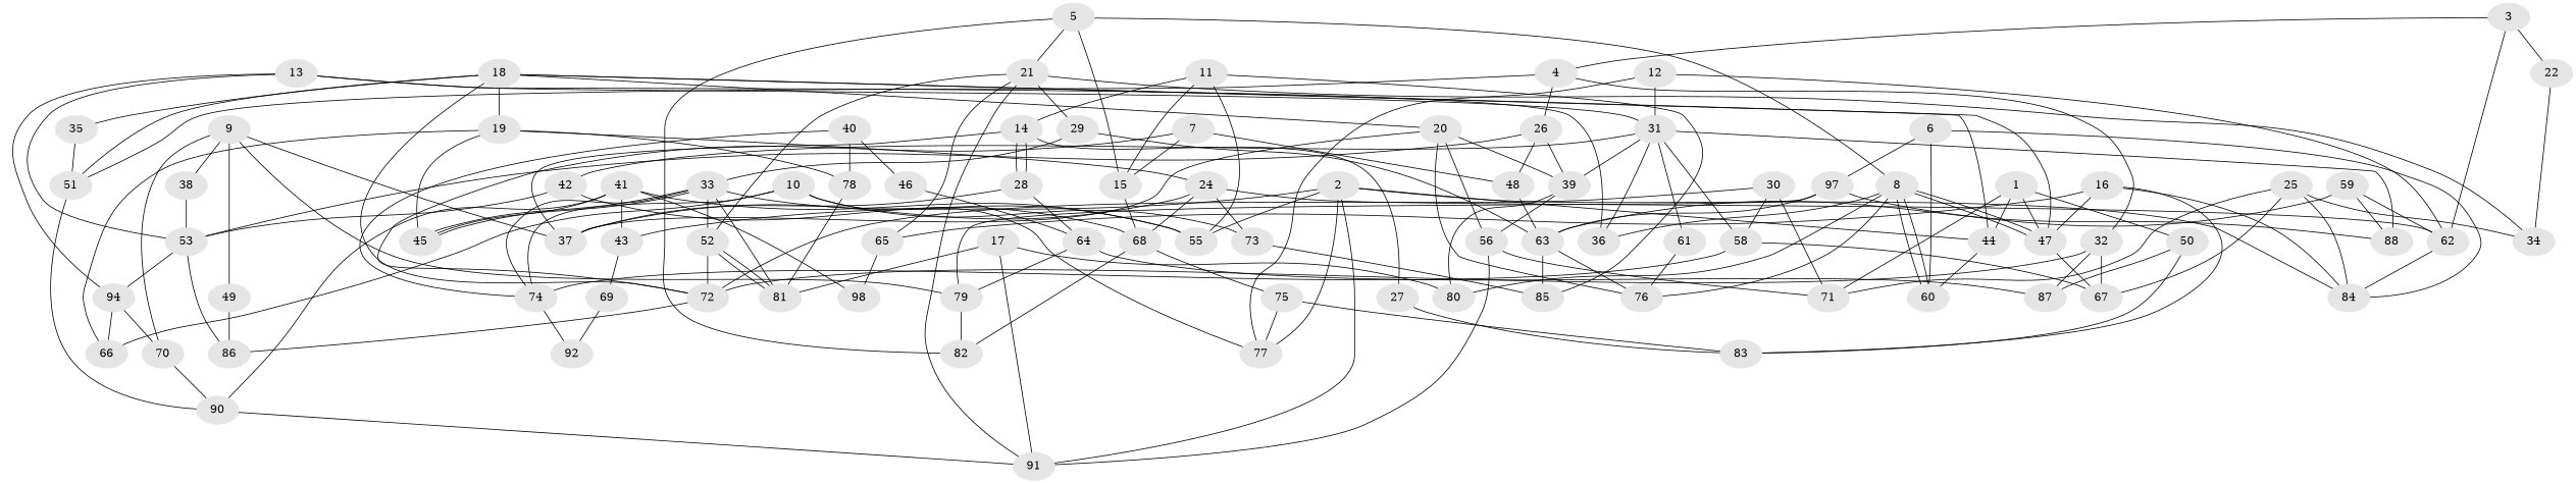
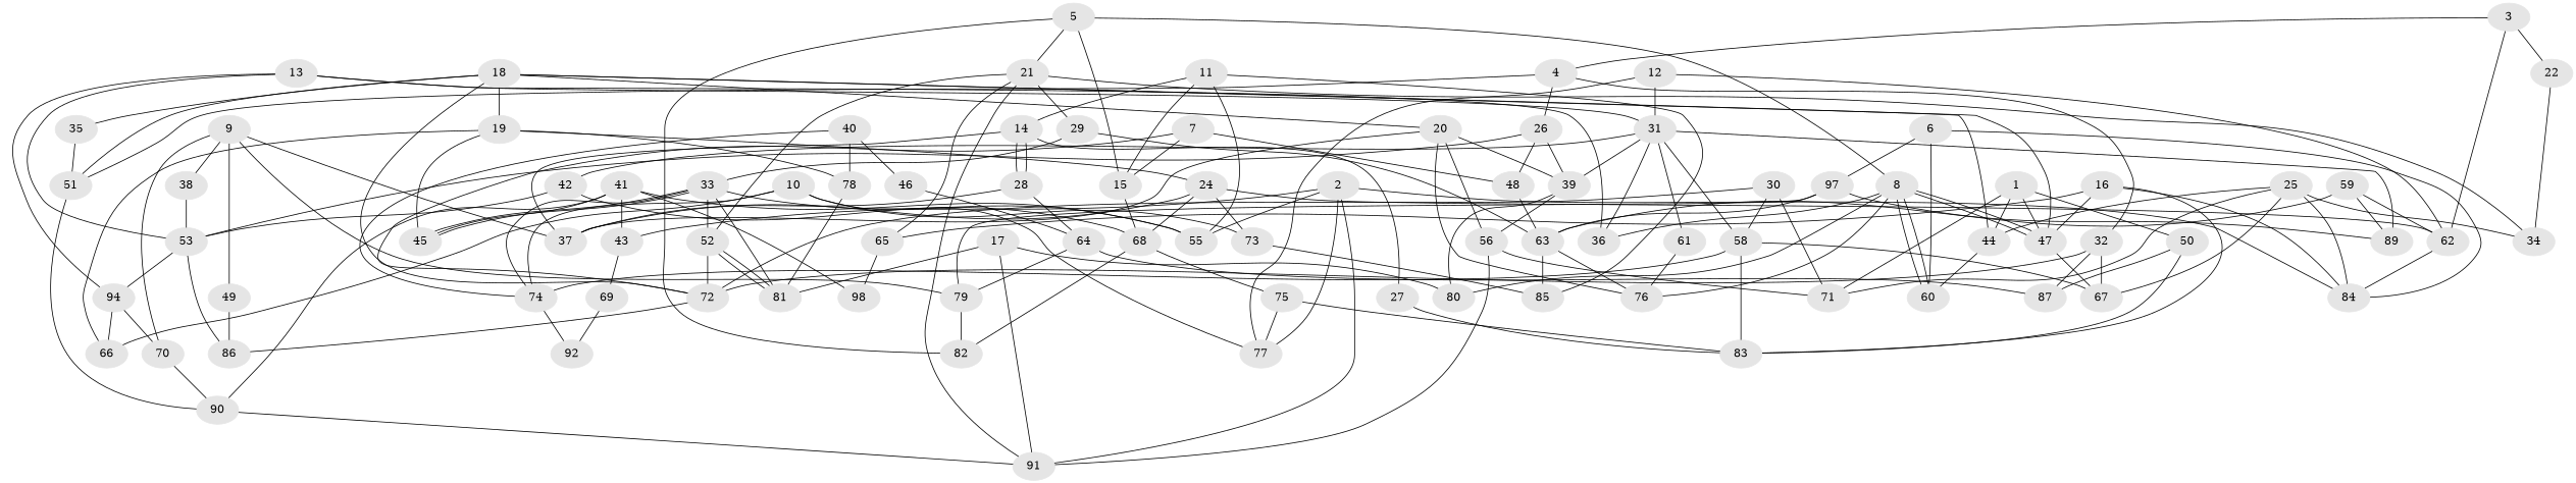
  graph {
    node [color=gray90 style=filled]
    1
    44
    47
    50
    71
    60
    67
    83
    87
    2
    43
    55
    77
    84
    91
    69
    3
    4
    22
    62
    26
    32
    51
    34
    48
    53
    39
    72
    90
    5
    8
    15
    21
    82
    36
    76
    80
    68
    65
    29
    52
    6
    n43 [label=97]
    79
    63
-   89 [label=88]
+   89
    7
    86
    9
    37
    38
    49
    70
    10
    66
    73
    74
    85
    92
    11
    14
    27
    28
    12
    31
    61
    58
    42
    13
    n70 [label=94]
    64
    75
    16
    n74 [label=98]
    17
    81
    18
    19
    20
    35
    24
    45
    78
    56
    33
    25
    30
    40
    46
    41
    59
    1 -- 44
    1 -- 47
    1 -- 50
    1 -- 71
    44 -- 60
    47 -- 67
    50 -- 83
    50 -- 87
-   2 -- 44
+   25 -- 44
    2 -- 43
    2 -- 55
    2 -- 77
    2 -- 84
    2 -- 91
    43 -- 69
    69 -- 92
    3 -- 4
    3 -- 22
    3 -- 62
    4 -- 26
    4 -- 32
    4 -- 51
    22 -- 34
    62 -- 84
    26 -- 48
    26 -- 53
    26 -- 39
    32 -- 67
    32 -- 87
    32 -- 72
    51 -- 90
    48 -- 63
    53 -- 86
    53 -- n70
    39 -- 80
    39 -- 56
    72 -- 86
    90 -- 91
    5 -- 8
    5 -- 15
    5 -- 21
    5 -- 82
    8 -- 47
    8 -- 47
    8 -- 60
    8 -- 60
    8 -- 36
    8 -- 76
    8 -- 80
    15 -- 68
    21 -- 91
    21 -- 34
    21 -- 65
    21 -- 29
    21 -- 52
    68 -- 82
    68 -- 75
    65 -- n74
    29 -- 63
    29 -- 33
    52 -- 72
    52 -- 81
    52 -- 81
    6 -- 60
    6 -- 84
    6 -- n43
    n43 -- 79
    n43 -- 63
    n43 -- 89
    79 -- 82
    63 -- 76
    63 -- 85
    7 -- 48
    7 -- 72
    7 -- 15
    9 -- 79
    9 -- 37
    9 -- 38
    9 -- 49
    9 -- 70
    38 -- 53
    49 -- 86
    70 -- 90
    10 -- 77
    10 -- 66
    10 -- 73
    10 -- 74
    73 -- 85
    74 -- 92
    11 -- 55
    11 -- 15
    11 -- 85
    11 -- 14
    14 -- 37
    14 -- 27
    14 -- 28
    14 -- 28
    27 -- 83
    28 -- 37
    28 -- 64
    12 -- 77
    12 -- 62
    12 -- 31
    31 -- 39
    31 -- 36
    31 -- 89
    31 -- 61
    31 -- 58
    31 -- 42
    61 -- 76
    58 -- 67
+   58 -- 83
    58 -- 74
    42 -- 53
    42 -- 68
    13 -- 53
    13 -- 36
    13 -- 31
    13 -- n70
    n70 -- 70
    n70 -- 66
    64 -- 87
    64 -- 79
    75 -- 83
    75 -- 77
    16 -- 47
    16 -- 83
    16 -- 84
    16 -- 65
    17 -- 91
    17 -- 80
    17 -- 81
    18 -- 44
    18 -- 47
    18 -- 51
    18 -- 72
    18 -- 19
    18 -- 20
    18 -- 35
    19 -- 66
    19 -- 24
    19 -- 45
    19 -- 78
    20 -- 39
    20 -- 76
    20 -- 37
    20 -- 56
    35 -- 51
    24 -- 62
    24 -- 68
    24 -- 37
    24 -- 73
    78 -- 81
    56 -- 71
    56 -- 91
    33 -- 55
    33 -- 52
    33 -- 74
    33 -- 81
    33 -- 45
    33 -- 45
    25 -- 71
    25 -- 67
    25 -- 84
    25 -- 34
    30 -- 71
    30 -- 72
    30 -- 58
    40 -- 74
    40 -- 78
    40 -- 46
    46 -- 64
    41 -- 43
    41 -- 55
    41 -- 90
    41 -- n74
    41 -- 45
    59 -- 62
    59 -- 63
    59 -- 89
  }
